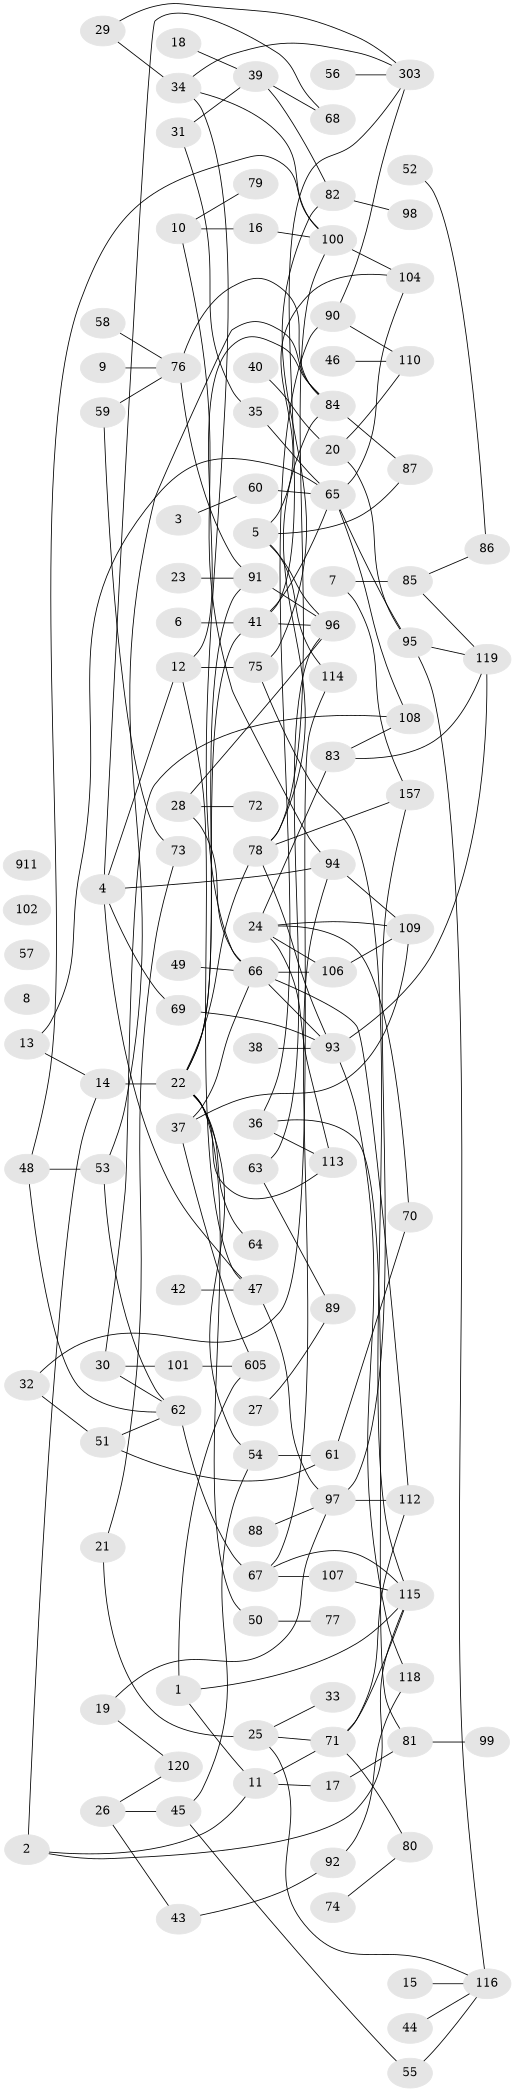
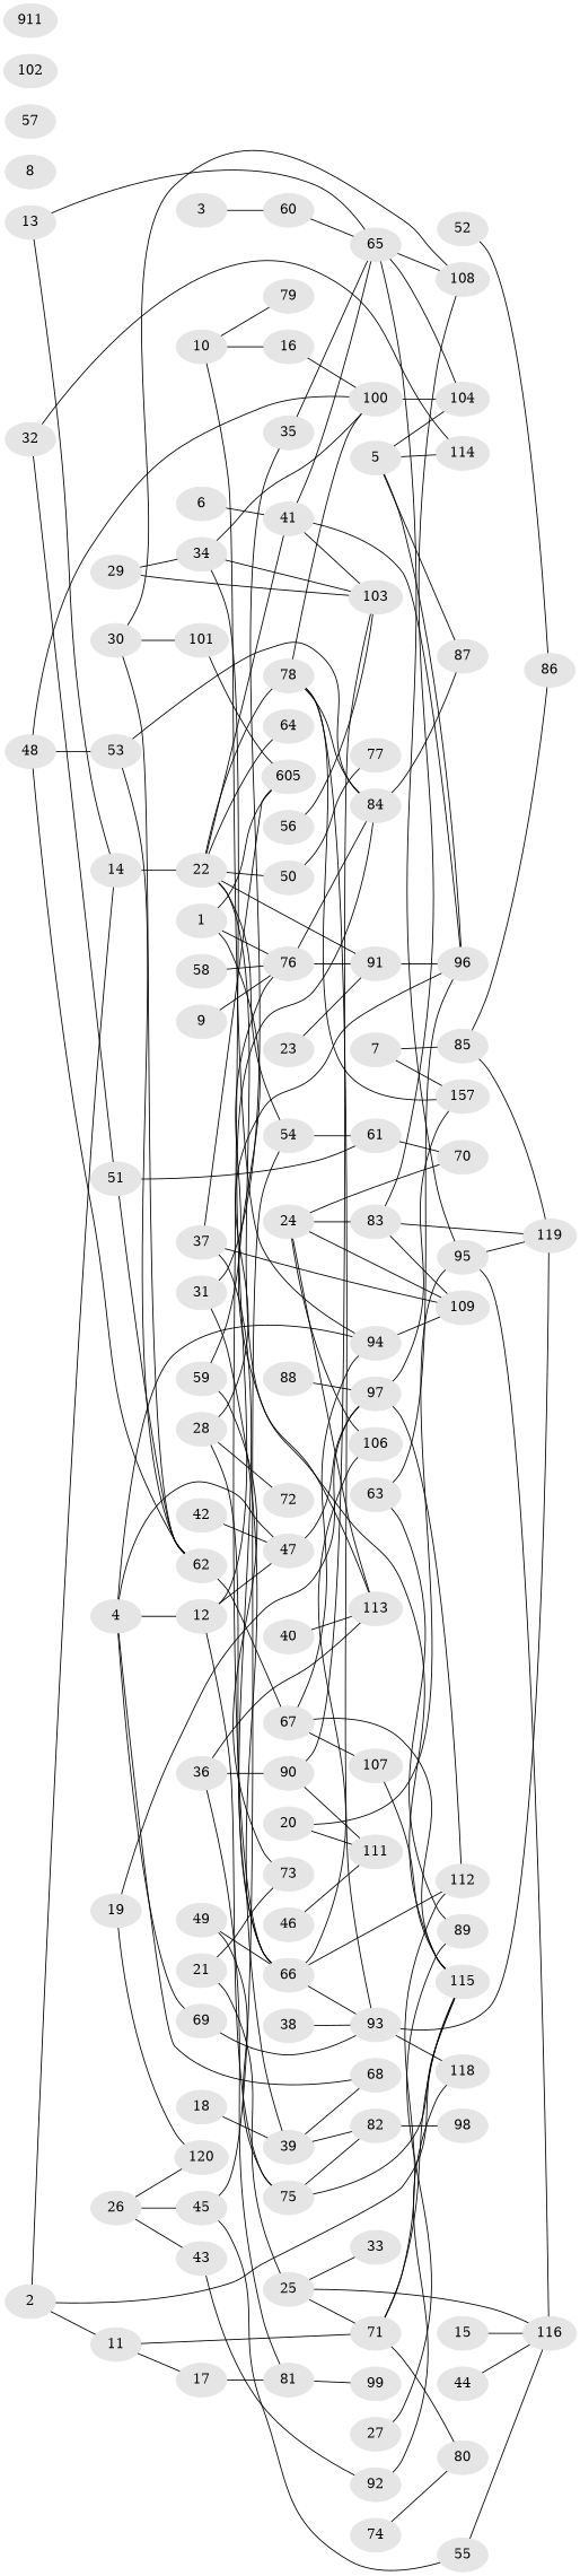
  graph {
    rankdir=LR
    node [color=gray90 style=filled]
    1
    11
    n3 [label=605]
    115
    17
    71
    40
    113
    2
    14
    22
    3
    60
    65
    4
    12
    47
    68
    69
    94
    75
    84
    97
    93
    109
    5
    87
    96
    104
    114
    6
    41
-   103 [label=303]
+   103
    7
    85
    n36 [label=157]
    86
    119
    8
    9
    76
    91
    10
    16
    79
    100
    81
    112
    80
    82
    13
    95
    108
    50
    54
    64
    78
    15
    116
    99
    18
    39
    19
    120
    20
-   110
+   110 [label=111]
    21
    25
    73
    33
    77
    61
    23
    24
    70
    83
    106
    26
    43
    45
    92
    55
    27
    89
    28
    66
    72
    29
    34
    30
    62
    101
    67
    31
    35
    32
    51
    36
    90
    37
    38
    118
    98
    42
    44
    46
    48
    53
    49
    52
    56
    57
    58
    59
    107
    63
    74
    88
    102
    n120 [label=911]
-   1 -- 11
+   1 -- 76
    1 -- n3
    1 -- 115
    11 -- 17
    11 -- 71
    17 -- 81
    71 -- 115
    71 -- 112
    71 -- 80
-   40 -- 20
+   40 -- 113
    2 -- 11
    2 -- 115
    2 -- 14
    14 -- 22
    22 -- 113
    22 -- 41
    22 -- 91
    22 -- 50
    22 -- 54
    22 -- 64
    22 -- 78
    3 -- 60
    60 -- 65
    65 -- 104
    65 -- 95
    65 -- 108
    4 -- 12
    4 -- 47
    4 -- 68
    4 -- 69
    4 -- 94
    12 -- 47
    12 -- 75
    12 -- 84
    47 -- 97
    69 -- 93
    94 -- 109
    75 -- 115
    75 -- 82
    84 -- 87
    97 -- n36
    97 -- 112
    93 -- 119
    93 -- 118
    5 -- 87
    5 -- 96
    5 -- 104
    5 -- 114
    6 -- 41
    41 -- 65
    41 -- 96
    41 -- 103
    7 -- 85
    7 -- n36
    85 -- 86
    85 -- 119
    9 -- 76
    76 -- 84
    76 -- 91
    91 -- 96
    10 -- 94
    10 -- 16
    10 -- 79
    16 -- 100
    100 -- 104
    81 -- 99
    82 -- 98
    13 -- 14
    13 -- 65
    95 -- 119
    95 -- 116
    50 -- 77
    54 -- 61
    78 -- 84
    78 -- 93
    78 -- n36
    78 -- 100
    15 -- 116
    18 -- 39
    39 -- 68
    39 -- 82
    19 -- 97
    19 -- 120
    20 -- 95
    20 -- 110
    21 -- 25
    21 -- 73
    25 -- 71
    25 -- 116
    25 -- 33
    61 -- 70
    23 -- 91
    24 -- 113
    24 -- 109
    24 -- 70
    24 -- 83
    24 -- 106
-   106 -- 109
+   83 -- 109
    83 -- 119
    83 -- 108
    26 -- 120
    26 -- 43
    26 -- 45
    43 -- 92
    45 -- 54
    45 -- 55
    92 -- 118
    55 -- 116
    27 -- 89
    28 -- 96
    28 -- 66
    28 -- 72
    66 -- 93
    66 -- 112
    66 -- 106
    29 -- 103
    29 -- 34
    34 -- 103
    34 -- 100
    34 -- 66
    30 -- 108
    30 -- 62
    30 -- 101
    62 -- 67
    101 -- n3
    67 -- 115
    67 -- 94
    67 -- 107
    31 -- 39
    31 -- 35
    35 -- 65
    32 -- 114
    32 -- 51
    51 -- 61
    51 -- 62
    36 -- 113
    36 -- 81
    36 -- 90
    90 -- 103
    90 -- 110
    37 -- n3
    37 -- 109
    37 -- 66
    38 -- 93
    42 -- 47
    44 -- 116
    46 -- 110
    48 -- 100
    48 -- 62
    48 -- 53
    53 -- 84
    53 -- 62
+   49 -- 75
    49 -- 66
    52 -- 86
    56 -- 103
    58 -- 76
    59 -- 76
    59 -- 73
    107 -- 115
    63 -- 96
    63 -- 89
    74 -- 80
    88 -- 97
  }
